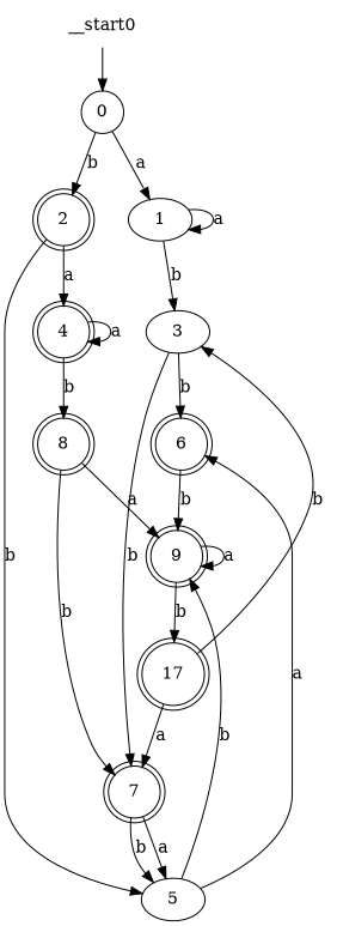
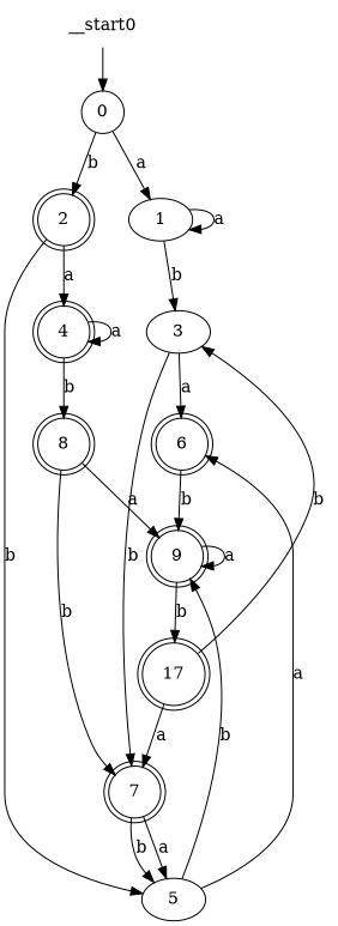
  digraph {
    node [shape=doublecircle]
    __start0 [shape=none]
    0 [shape=circle]
    1 [shape=""]
    2
    3 [shape=""]
    4
    5 [shape=""]
    6
    7
    8
    9
    n12 [label=17]
    __start0 -> 0
    0 -> 1 [label=a]
    0 -> 2 [label=b]
    1 -> 1 [label=a]
    1 -> 3 [label=b]
    2 -> 4 [label=a]
    2 -> 5 [label=b]
-   3 -> 6 [label=b]
+   3 -> 6 [label=a]
    3 -> 7 [label=b]
    4 -> 4 [label=a]
    4 -> 8 [label=b]
    5 -> 6 [label=a]
    5 -> 9 [label=b]
    6 -> 9 [label=b]
    7 -> 5 [label=a]
    7 -> 5 [label=b]
    8 -> 7 [label=b]
    8 -> 9 [label=a]
    9 -> 9 [label=a]
    9 -> n12 [label=b]
    n12 -> 3 [label=b]
    n12 -> 7 [label=a]
  }
